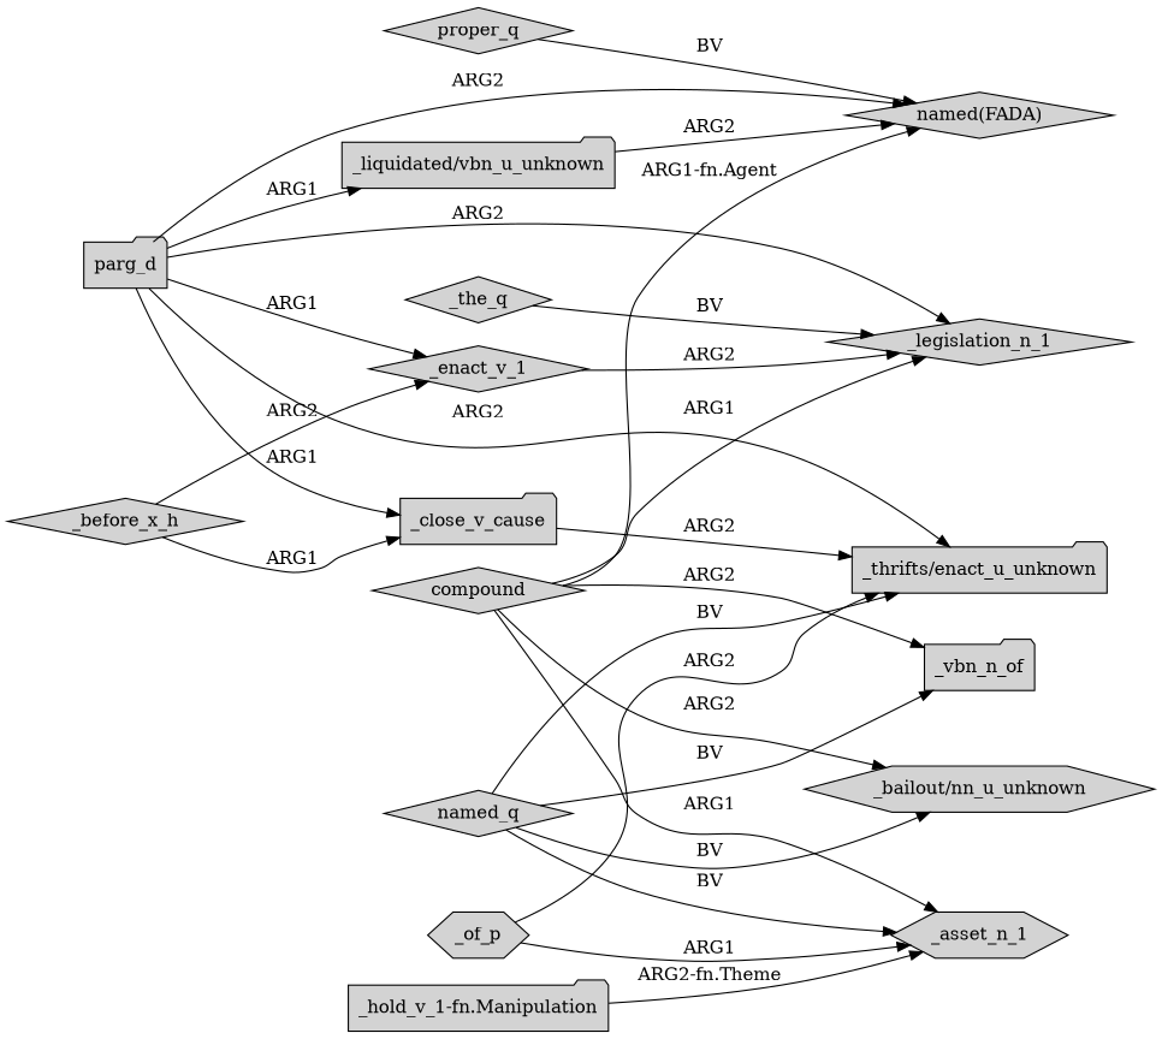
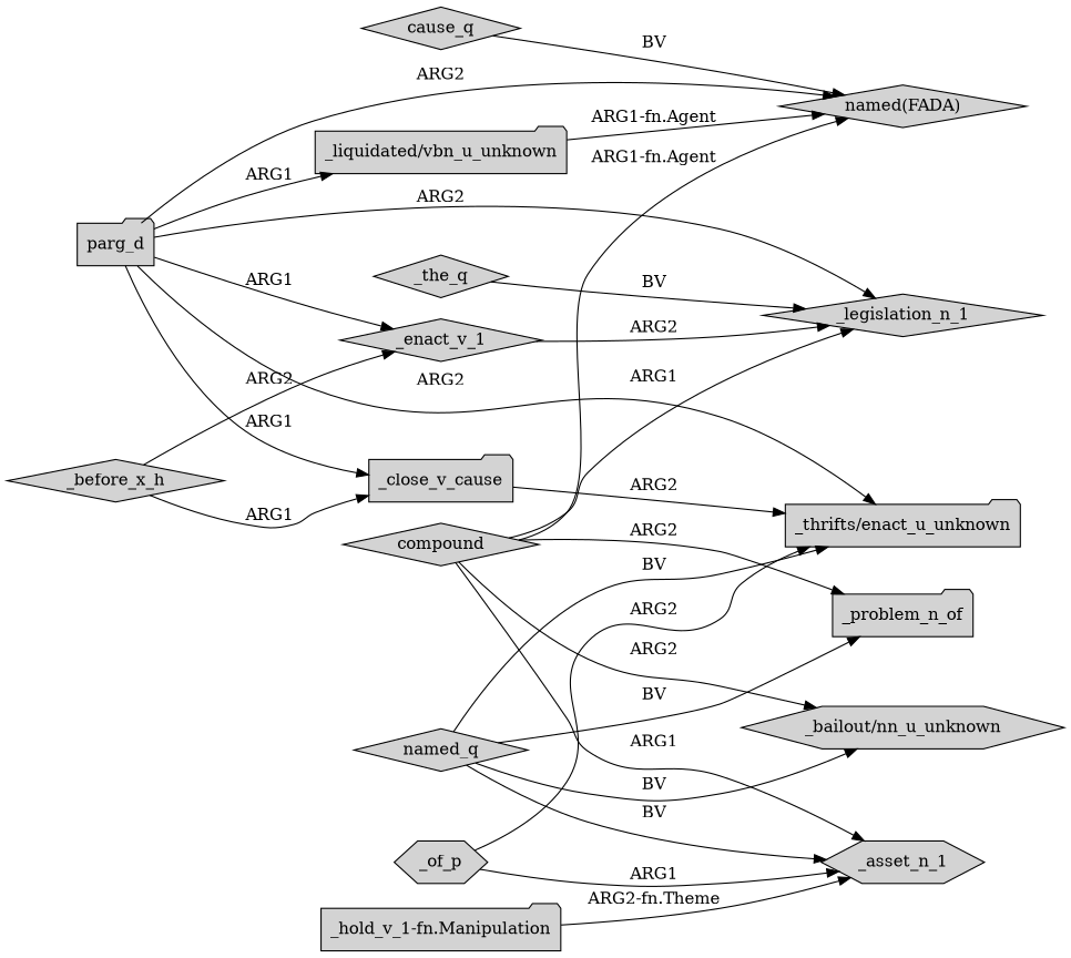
  digraph {
    rankdir=LR
    node [shape=diamond style=filled]
    parg_d [shape=folder]
    "named(FADA)"
    _enact_v_1
    _legislation_n_1
    n5 [label="_thrifts/enact_u_unknown" shape=folder]
    "_liquidated/vbn_u_unknown" [shape=folder]
    _close_v_cause [shape=folder]
-   proper_q
+   proper_q [label=cause_q]
    n9 [label=named_q]
    "_bailout/nn_u_unknown" [shape=hexagon]
    _asset_n_1 [shape=hexagon]
-   _problem_n_of [shape=folder label=_vbn_n_of]
+   _problem_n_of [shape=folder]
    compound
    "_hold_v_1-fn.Manipulation" [shape=folder]
    _of_p [shape=hexagon]
    _the_q
    _before_x_h
    parg_d -> "named(FADA)" [label=ARG2]
    parg_d -> _enact_v_1 [label=ARG1]
    parg_d -> _legislation_n_1 [label=ARG2]
    parg_d -> n5 [label=ARG2]
    parg_d -> "_liquidated/vbn_u_unknown" [label=ARG1]
    parg_d -> _close_v_cause [label=ARG1]
    _enact_v_1 -> _legislation_n_1 [label=ARG2]
-   "_liquidated/vbn_u_unknown" -> "named(FADA)" [label=ARG2]
+   "_liquidated/vbn_u_unknown" -> "named(FADA)" [label="ARG1-fn.Agent"]
    _close_v_cause -> n5 [label=ARG2]
    proper_q -> "named(FADA)" [label=BV]
    n9 -> n5 [label=BV]
    n9 -> "_bailout/nn_u_unknown" [label=BV]
    n9 -> _asset_n_1 [label=BV]
    n9 -> _problem_n_of [label=BV]
    compound -> "named(FADA)" [label="ARG1-fn.Agent"]
    compound -> _legislation_n_1 [label=ARG1]
    compound -> "_bailout/nn_u_unknown" [label=ARG2]
    compound -> _asset_n_1 [label=ARG1]
    compound -> _problem_n_of [label=ARG2]
    "_hold_v_1-fn.Manipulation" -> _asset_n_1 [label="ARG2-fn.Theme"]
    _of_p -> n5 [label=ARG2]
    _of_p -> _asset_n_1 [label=ARG1]
    _the_q -> _legislation_n_1 [label=BV]
    _before_x_h -> _enact_v_1 [label=ARG2]
    _before_x_h -> _close_v_cause [label=ARG1]
  }
